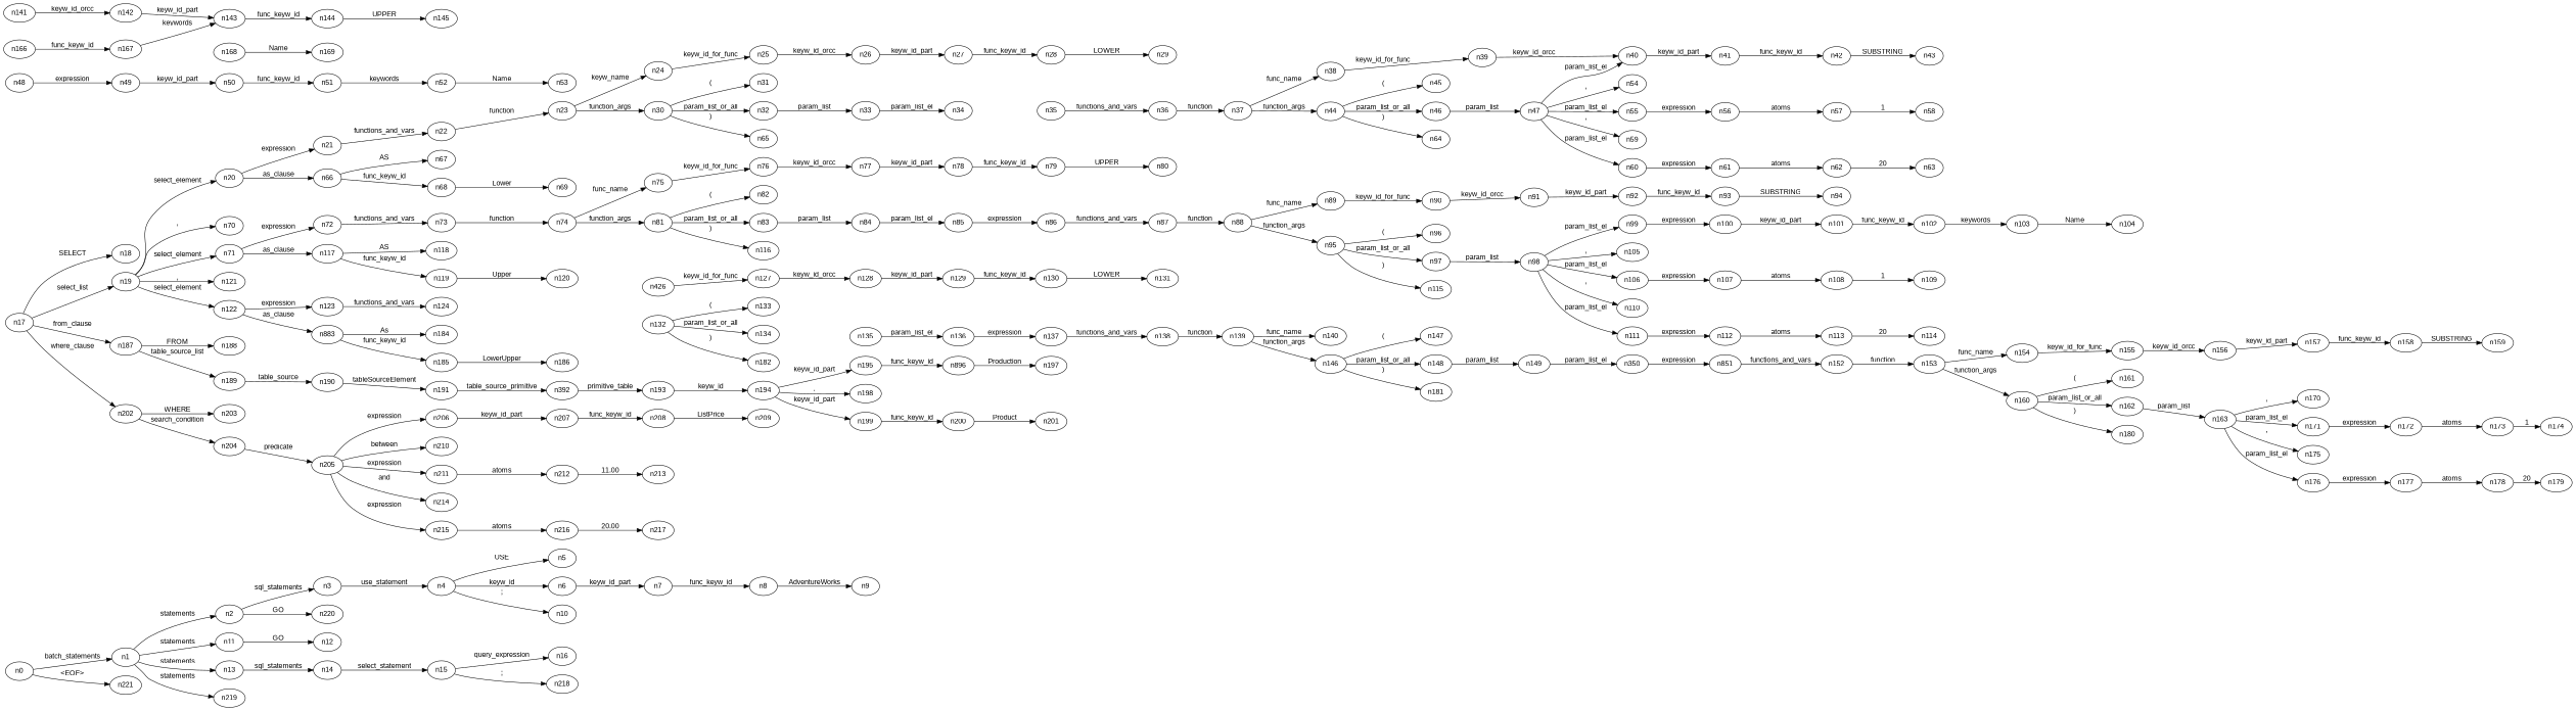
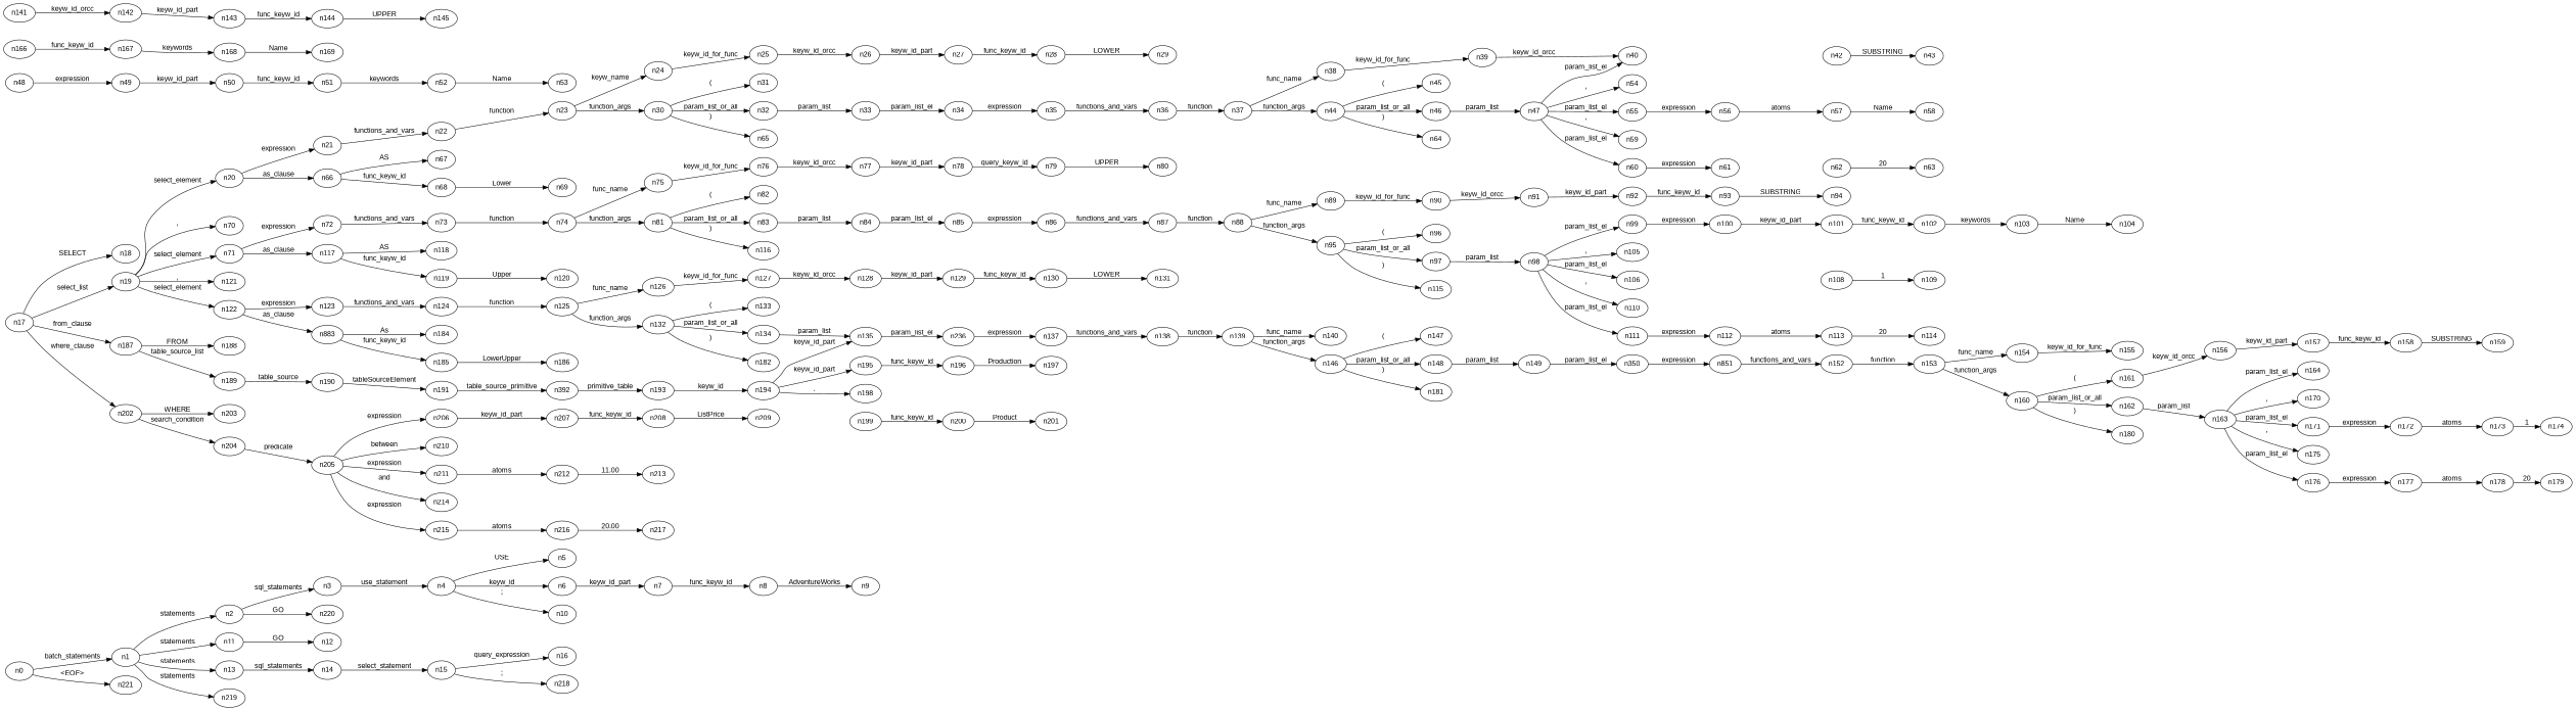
  digraph {
    fontname="Liberation Sans"
    rankdir=LR
    node [fontname="Liberation Sans"]
    edge [fontname="Liberation Sans"]
    n0
    n1
    n221
    n2
    n11
    n13
    n219
    n3
    n220
    n12
    n14
    n4
    n5
    n6
    n10
    n7
    n8
    n9
    n15
    n16
    n218
    n17
    n18
    n19
    n187
    n202
    n20
    n70
    n71
    n121
    n122
    n188
    n189
    n203
    n204
    n21
    n66
    n72
    n117
    n123
    n183 [label=n883]
    n22
    n67
    n68
    n23
    n24
    n30
    n25
    n31
    n32
    n65
    n26
    n27
    n28
    n29
    n33
    n34
    n35
    n36
    n37
    n38
    n44
    n39
    n45
    n46
    n64
    n40
-   n41
    n42
    n43
    n47
    n54
    n55
    n59
    n60
    n48
    n49
    n56
    n61
    n50
    n51
    n52
    n53
    n57
    n58
    n62
    n63
    n69
    n73
    n118
    n119
    n74
    n75
    n81
    n76
    n82
    n83
    n116
    n77
    n78
    n79
    n80
    n84
    n85
    n86
    n87
    n88
    n89
    n95
    n90
    n96
    n97
    n115
    n91
    n92
    n93
    n94
    n98
    n99
    n105
    n106
    n110
    n111
    n100
-   n107
    n112
    n101
    n102
    n103
    n104
    n108
    n109
    n113
    n114
    n120
    n124
    n184
    n185
-   n126 [label=n426]
+   n125
+   n126
    n132
    n127
    n133
    n134
    n182
    n128
    n129
    n130
    n131
    n135
-   n136
+   n136 [label=n236]
    n137
    n138
    n139
    n140
    n146
    n147
    n148
    n181
    n141
    n142
    n143
    n144
    n145
    n149
    n150 [label=n350]
    n151 [label=n851]
    n152
    n153
    n154
    n160
    n155
    n161
    n162
    n180
    n156
    n157
    n158
    n159
    n163
+   n164
    n170
    n171
    n175
    n176
    n172
    n177
    n166
    n167
    n168
    n169
    n173
    n174
    n178
    n179
    n186
    n190
    n191
    n192 [label=n392]
    n193
    n194
    n195
    n198
    n199
-   n196 [label=n896]
+   n196
    n200
    n197
    n201
    n205
    n206
    n210
    n211
    n214
    n215
    n207
    n212
    n216
    n208
    n209
    n213
    n217
    n0 -> n1 [label=batch_statements]
    n0 -> n221 [label="<EOF>"]
    n1 -> n2 [label=statements]
    n1 -> n11 [label=statements]
    n1 -> n13 [label=statements]
    n1 -> n219 [label=statements]
    n2 -> n3 [label=sql_statements]
    n2 -> n220 [label=GO]
    n11 -> n12 [label=GO]
    n13 -> n14 [label=sql_statements]
    n3 -> n4 [label=use_statement]
    n14 -> n15 [label=select_statement]
    n4 -> n5 [label=USE]
    n4 -> n6 [label=keyw_id]
    n4 -> n10 [label=";"]
    n6 -> n7 [label=keyw_id_part]
    n7 -> n8 [label=func_keyw_id]
    n8 -> n9 [label=AdventureWorks]
    n15 -> n16 [label=query_expression]
    n15 -> n218 [label=";"]
    n17 -> n18 [label=SELECT]
    n17 -> n19 [label=select_list]
    n17 -> n187 [label=from_clause]
    n17 -> n202 [label=where_clause]
    n19 -> n20 [label=select_element]
    n19 -> n70 [label=","]
    n19 -> n71 [label=select_element]
    n19 -> n121 [label=","]
    n19 -> n122 [label=select_element]
    n187 -> n188 [label=FROM]
    n187 -> n189 [label=table_source_list]
    n202 -> n203 [label=WHERE]
    n202 -> n204 [label=search_condition]
    n20 -> n21 [label=expression]
    n20 -> n66 [label=as_clause]
    n71 -> n72 [label=expression]
    n71 -> n117 [label=as_clause]
    n122 -> n123 [label=expression]
    n122 -> n183 [label=as_clause]
    n189 -> n190 [label=table_source]
    n204 -> n205 [label=predicate]
    n21 -> n22 [label=functions_and_vars]
    n66 -> n67 [label=AS]
    n66 -> n68 [label=func_keyw_id]
    n72 -> n73 [label=functions_and_vars]
    n117 -> n118 [label=AS]
    n117 -> n119 [label=func_keyw_id]
    n123 -> n124 [label=functions_and_vars]
    n183 -> n184 [label=As]
    n183 -> n185 [label=func_keyw_id]
    n22 -> n23 [label=function]
    n68 -> n69 [label=Lower]
    n23 -> n24 [label=keyw_name]
    n23 -> n30 [label=function_args]
    n24 -> n25 [label=keyw_id_for_func]
    n30 -> n31 [label="("]
    n30 -> n32 [label=param_list_or_all]
    n30 -> n65 [label=")"]
    n25 -> n26 [label=keyw_id_orcc]
    n32 -> n33 [label=param_list]
    n26 -> n27 [label=keyw_id_part]
    n27 -> n28 [label=func_keyw_id]
    n28 -> n29 [label=LOWER]
    n33 -> n34 [label=param_list_el]
+   n34 -> n35 [label=expression]
    n35 -> n36 [label=functions_and_vars]
    n36 -> n37 [label=function]
    n37 -> n38 [label=func_name]
    n37 -> n44 [label=function_args]
    n38 -> n39 [label=keyw_id_for_func]
    n44 -> n45 [label="("]
    n44 -> n46 [label=param_list_or_all]
    n44 -> n64 [label=")"]
    n39 -> n40 [label=keyw_id_orcc]
    n46 -> n47 [label=param_list]
-   n40 -> n41 [label=keyw_id_part]
-   n41 -> n42 [label=func_keyw_id]
    n42 -> n43 [label=SUBSTRING]
    n47 -> n40 [label=param_list_el]
    n47 -> n54 [label=","]
    n47 -> n55 [label=param_list_el]
    n47 -> n59 [label=","]
    n47 -> n60 [label=param_list_el]
    n55 -> n56 [label=expression]
    n60 -> n61 [label=expression]
    n48 -> n49 [label=expression]
    n49 -> n50 [label=keyw_id_part]
    n56 -> n57 [label=atoms]
-   n61 -> n62 [label=atoms]
    n50 -> n51 [label=func_keyw_id]
    n51 -> n52 [label=keywords]
    n52 -> n53 [label=Name]
-   n57 -> n58 [label=1]
+   n57 -> n58 [label=Name]
    n62 -> n63 [label=20]
    n73 -> n74 [label=function]
    n119 -> n120 [label=Upper]
    n74 -> n75 [label=func_name]
    n74 -> n81 [label=function_args]
    n75 -> n76 [label=keyw_id_for_func]
    n81 -> n82 [label="("]
    n81 -> n83 [label=param_list_or_all]
    n81 -> n116 [label=")"]
    n76 -> n77 [label=keyw_id_orcc]
    n83 -> n84 [label=param_list]
    n77 -> n78 [label=keyw_id_part]
-   n78 -> n79 [label=func_keyw_id]
+   n78 -> n79 [label=query_keyw_id]
    n79 -> n80 [label=UPPER]
    n84 -> n85 [label=param_list_el]
    n85 -> n86 [label=expression]
    n86 -> n87 [label=functions_and_vars]
    n87 -> n88 [label=function]
    n88 -> n89 [label=func_name]
    n88 -> n95 [label=function_args]
    n89 -> n90 [label=keyw_id_for_func]
    n95 -> n96 [label="("]
    n95 -> n97 [label=param_list_or_all]
    n95 -> n115 [label=")"]
    n90 -> n91 [label=keyw_id_orcc]
    n97 -> n98 [label=param_list]
    n91 -> n92 [label=keyw_id_part]
    n92 -> n93 [label=func_keyw_id]
    n93 -> n94 [label=SUBSTRING]
    n98 -> n99 [label=param_list_el]
    n98 -> n105 [label=","]
    n98 -> n106 [label=param_list_el]
    n98 -> n110 [label=","]
    n98 -> n111 [label=param_list_el]
    n99 -> n100 [label=expression]
-   n106 -> n107 [label=expression]
    n111 -> n112 [label=expression]
    n100 -> n101 [label=keyw_id_part]
-   n107 -> n108 [label=atoms]
    n112 -> n113 [label=atoms]
    n101 -> n102 [label=func_keyw_id]
    n102 -> n103 [label=keywords]
    n103 -> n104 [label=Name]
    n108 -> n109 [label=1]
    n113 -> n114 [label=20]
+   n124 -> n125 [label=function]
    n185 -> n186 [label=LowerUpper]
+   n125 -> n126 [label=func_name]
+   n125 -> n132 [label=function_args]
    n126 -> n127 [label=keyw_id_for_func]
    n132 -> n133 [label="("]
    n132 -> n134 [label=param_list_or_all]
    n132 -> n182 [label=")"]
    n127 -> n128 [label=keyw_id_orcc]
+   n134 -> n135 [label=param_list]
    n128 -> n129 [label=keyw_id_part]
    n129 -> n130 [label=func_keyw_id]
    n130 -> n131 [label=LOWER]
    n135 -> n136 [label=param_list_el]
    n136 -> n137 [label=expression]
    n137 -> n138 [label=functions_and_vars]
    n138 -> n139 [label=function]
    n139 -> n140 [label=func_name]
    n139 -> n146 [label=function_args]
    n146 -> n147 [label="("]
    n146 -> n148 [label=param_list_or_all]
    n146 -> n181 [label=")"]
    n148 -> n149 [label=param_list]
    n141 -> n142 [label=keyw_id_orcc]
    n142 -> n143 [label=keyw_id_part]
    n143 -> n144 [label=func_keyw_id]
    n144 -> n145 [label=UPPER]
    n149 -> n150 [label=param_list_el]
    n150 -> n151 [label=expression]
    n151 -> n152 [label=functions_and_vars]
    n152 -> n153 [label=function]
    n153 -> n154 [label=func_name]
    n153 -> n160 [label=function_args]
    n154 -> n155 [label=keyw_id_for_func]
    n160 -> n161 [label="("]
    n160 -> n162 [label=param_list_or_all]
    n160 -> n180 [label=")"]
-   n155 -> n156 [label=keyw_id_orcc]
+   n161 -> n156 [label=keyw_id_orcc]
    n162 -> n163 [label=param_list]
    n156 -> n157 [label=keyw_id_part]
    n157 -> n158 [label=func_keyw_id]
    n158 -> n159 [label=SUBSTRING]
+   n163 -> n164 [label=param_list_el]
    n163 -> n170 [label=","]
    n163 -> n171 [label=param_list_el]
    n163 -> n175 [label=","]
    n163 -> n176 [label=param_list_el]
    n171 -> n172 [label=expression]
    n176 -> n177 [label=expression]
    n172 -> n173 [label=atoms]
    n177 -> n178 [label=atoms]
    n166 -> n167 [label=func_keyw_id]
-   n167 -> n143 [label=keywords]
+   n167 -> n168 [label=keywords]
    n168 -> n169 [label=Name]
    n173 -> n174 [label=1]
    n178 -> n179 [label=20]
    n190 -> n191 [label=tableSourceElement]
    n191 -> n192 [label=table_source_primitive]
    n192 -> n193 [label=primitive_table]
    n193 -> n194 [label=keyw_id]
    n194 -> n195 [label=keyw_id_part]
    n194 -> n198 [label="."]
-   n194 -> n199 [label=keyw_id_part]
+   n194 -> n135 [label=keyw_id_part]
    n195 -> n196 [label=func_keyw_id]
    n199 -> n200 [label=func_keyw_id]
    n196 -> n197 [label=Production]
    n200 -> n201 [label=Product]
    n205 -> n206 [label=expression]
    n205 -> n210 [label=between]
    n205 -> n211 [label=expression]
    n205 -> n214 [label=and]
    n205 -> n215 [label=expression]
    n206 -> n207 [label=keyw_id_part]
    n211 -> n212 [label=atoms]
    n215 -> n216 [label=atoms]
    n207 -> n208 [label=func_keyw_id]
    n212 -> n213 [label=11.00]
    n216 -> n217 [label=20.00]
    n208 -> n209 [label=ListPrice]
  }
